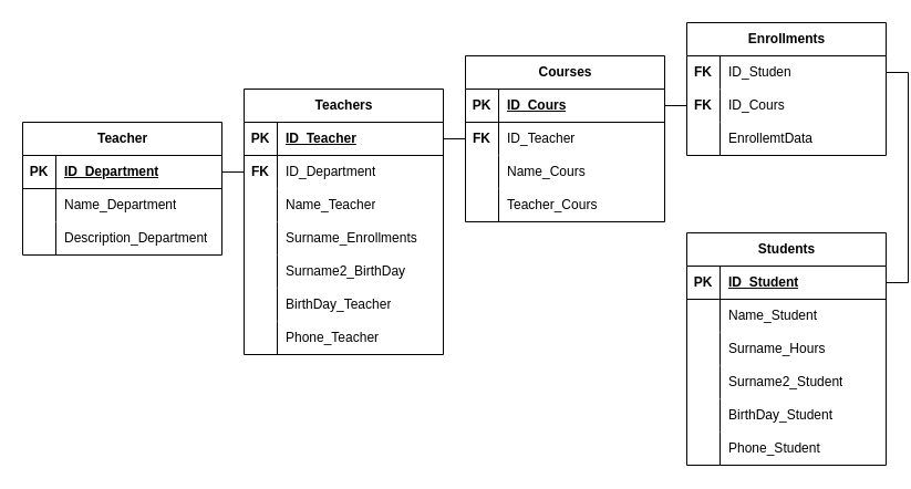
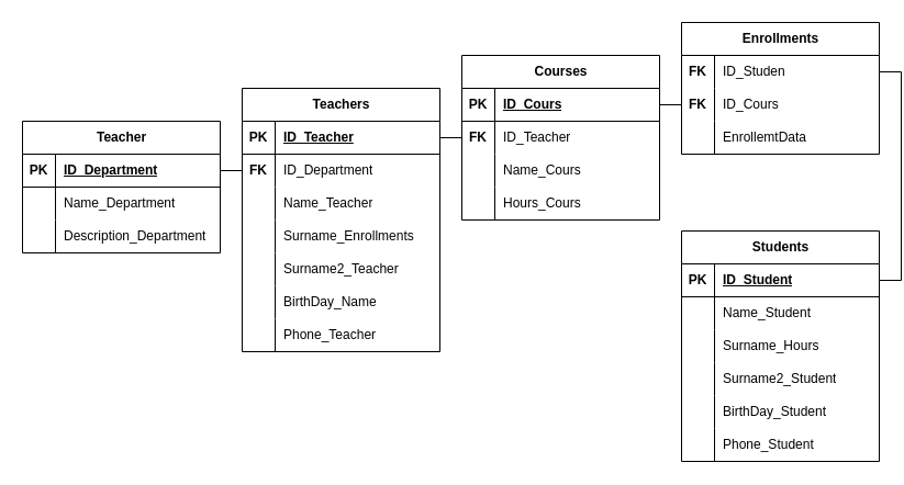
  <mxCell id="0" />
  <mxCell id="1" parent="0" />
  <mxCell id="2" value="Teacher" style="shape=table;startSize=30;container=1;collapsible=1;childLayout=tableLayout;fixedRows=1;rowLines=0;fontStyle=1;align=center;resizeLast=1;html=1;" vertex="1" parent="1"><mxGeometry y="110" width="180" height="120" as="geometry" x="20" /></mxCell>
  <mxCell id="3" value="" style="shape=tableRow;horizontal=0;startSize=0;swimlaneHead=0;swimlaneBody=0;fillColor=none;collapsible=0;dropTarget=0;points=[[0,0.5],[1,0.5]];portConstraint=eastwest;top=0;left=0;right=0;bottom=1;" vertex="1" parent="2"><mxGeometry y="30" width="180" height="30" as="geometry" /></mxCell>
  <mxCell id="4" value="PK" style="shape=partialRectangle;connectable=0;fillColor=none;top=0;left=0;bottom=0;right=0;fontStyle=1;overflow=hidden;whiteSpace=wrap;html=1;" vertex="1" parent="3"><mxGeometry width="30" height="30" as="geometry"><mxRectangle width="30" height="30" as="alternateBounds" /></mxGeometry></mxCell>
  <mxCell id="5" value="ID_Department" style="shape=partialRectangle;connectable=0;fillColor=none;top=0;left=0;bottom=0;right=0;align=left;spacingLeft=6;fontStyle=5;overflow=hidden;whiteSpace=wrap;html=1;" vertex="1" parent="3"><mxGeometry x="30" width="150" height="30" as="geometry"><mxRectangle width="150" height="30" as="alternateBounds" /></mxGeometry></mxCell>
  <mxCell id="6" value="" style="shape=tableRow;horizontal=0;startSize=0;swimlaneHead=0;swimlaneBody=0;fillColor=none;collapsible=0;dropTarget=0;points=[[0,0.5],[1,0.5]];portConstraint=eastwest;top=0;left=0;right=0;bottom=0;" vertex="1" parent="2"><mxGeometry y="60" width="180" height="30" as="geometry" /></mxCell>
  <mxCell id="7" value="" style="shape=partialRectangle;connectable=0;fillColor=none;top=0;left=0;bottom=0;right=0;editable=1;overflow=hidden;whiteSpace=wrap;html=1;" vertex="1" parent="6"><mxGeometry width="30" height="30" as="geometry"><mxRectangle width="30" height="30" as="alternateBounds" /></mxGeometry></mxCell>
  <mxCell id="8" value="Name_Department" style="shape=partialRectangle;connectable=0;fillColor=none;top=0;left=0;bottom=0;right=0;align=left;spacingLeft=6;overflow=hidden;whiteSpace=wrap;html=1;" vertex="1" parent="6"><mxGeometry x="30" width="150" height="30" as="geometry"><mxRectangle width="150" height="30" as="alternateBounds" /></mxGeometry></mxCell>
  <mxCell id="9" value="" style="shape=tableRow;horizontal=0;startSize=0;swimlaneHead=0;swimlaneBody=0;fillColor=none;collapsible=0;dropTarget=0;points=[[0,0.5],[1,0.5]];portConstraint=eastwest;top=0;left=0;right=0;bottom=0;" vertex="1" parent="2"><mxGeometry y="90" width="180" height="30" as="geometry" /></mxCell>
  <mxCell id="10" value="" style="shape=partialRectangle;connectable=0;fillColor=none;top=0;left=0;bottom=0;right=0;editable=1;overflow=hidden;whiteSpace=wrap;html=1;" vertex="1" parent="9"><mxGeometry width="30" height="30" as="geometry"><mxRectangle width="30" height="30" as="alternateBounds" /></mxGeometry></mxCell>
  <mxCell id="11" value="Description_Department" style="shape=partialRectangle;connectable=0;fillColor=none;top=0;left=0;bottom=0;right=0;align=left;spacingLeft=6;overflow=hidden;whiteSpace=wrap;html=1;" vertex="1" parent="9"><mxGeometry x="30" width="150" height="30" as="geometry"><mxRectangle width="150" height="30" as="alternateBounds" /></mxGeometry></mxCell>
  <mxCell id="12" value="Teachers" style="shape=table;startSize=30;container=1;collapsible=1;childLayout=tableLayout;fixedRows=1;rowLines=0;fontStyle=1;align=center;resizeLast=1;html=1;" vertex="1" parent="1"><mxGeometry x="220" y="80" width="180" height="240" as="geometry" /></mxCell>
  <mxCell id="13" value="" style="shape=tableRow;horizontal=0;startSize=0;swimlaneHead=0;swimlaneBody=0;fillColor=none;collapsible=0;dropTarget=0;points=[[0,0.5],[1,0.5]];portConstraint=eastwest;top=0;left=0;right=0;bottom=1;" vertex="1" parent="12"><mxGeometry y="30" width="180" height="30" as="geometry" /></mxCell>
  <mxCell id="14" value="PK" style="shape=partialRectangle;connectable=0;fillColor=none;top=0;left=0;bottom=0;right=0;fontStyle=1;overflow=hidden;whiteSpace=wrap;html=1;" vertex="1" parent="13"><mxGeometry width="30" height="30" as="geometry"><mxRectangle width="30" height="30" as="alternateBounds" /></mxGeometry></mxCell>
  <mxCell id="15" value="ID_Teacher" style="shape=partialRectangle;connectable=0;fillColor=none;top=0;left=0;bottom=0;right=0;align=left;spacingLeft=6;fontStyle=5;overflow=hidden;whiteSpace=wrap;html=1;" vertex="1" parent="13"><mxGeometry x="30" width="150" height="30" as="geometry"><mxRectangle width="150" height="30" as="alternateBounds" /></mxGeometry></mxCell>
  <mxCell id="16" value="" style="shape=tableRow;horizontal=0;startSize=0;swimlaneHead=0;swimlaneBody=0;fillColor=none;collapsible=0;dropTarget=0;points=[[0,0.5],[1,0.5]];portConstraint=eastwest;top=0;left=0;right=0;bottom=0;" vertex="1" parent="12"><mxGeometry y="60" width="180" height="30" as="geometry" /></mxCell>
  <mxCell id="17" value="" style="shape=partialRectangle;connectable=0;fillColor=none;top=0;left=0;bottom=0;right=0;editable=1;overflow=hidden;whiteSpace=wrap;html=1;" vertex="1" parent="16"><mxGeometry width="30" height="30" as="geometry"><mxRectangle width="30" height="30" as="alternateBounds" /></mxGeometry></mxCell>
  <mxCell id="18" value="ID_Department" style="shape=partialRectangle;connectable=0;fillColor=none;top=0;left=0;bottom=0;right=0;align=left;spacingLeft=6;overflow=hidden;whiteSpace=wrap;html=1;" vertex="1" parent="16"><mxGeometry x="30" width="150" height="30" as="geometry"><mxRectangle width="150" height="30" as="alternateBounds" /></mxGeometry></mxCell>
  <mxCell id="19" value="" style="shape=tableRow;horizontal=0;startSize=0;swimlaneHead=0;swimlaneBody=0;fillColor=none;collapsible=0;dropTarget=0;points=[[0,0.5],[1,0.5]];portConstraint=eastwest;top=0;left=0;right=0;bottom=0;" vertex="1" parent="12"><mxGeometry y="90" width="180" height="30" as="geometry" /></mxCell>
  <mxCell id="20" value="" style="shape=partialRectangle;connectable=0;fillColor=none;top=0;left=0;bottom=0;right=0;editable=1;overflow=hidden;whiteSpace=wrap;html=1;" vertex="1" parent="19"><mxGeometry width="30" height="30" as="geometry"><mxRectangle width="30" height="30" as="alternateBounds" /></mxGeometry></mxCell>
  <mxCell id="21" value="Name_Teacher" style="shape=partialRectangle;connectable=0;fillColor=none;top=0;left=0;bottom=0;right=0;align=left;spacingLeft=6;overflow=hidden;whiteSpace=wrap;html=1;" vertex="1" parent="19"><mxGeometry x="30" width="150" height="30" as="geometry"><mxRectangle width="150" height="30" as="alternateBounds" /></mxGeometry></mxCell>
  <mxCell id="22" value="" style="shape=tableRow;horizontal=0;startSize=0;swimlaneHead=0;swimlaneBody=0;fillColor=none;collapsible=0;dropTarget=0;points=[[0,0.5],[1,0.5]];portConstraint=eastwest;top=0;left=0;right=0;bottom=0;" vertex="1" parent="12"><mxGeometry y="120" width="180" height="30" as="geometry" /></mxCell>
  <mxCell id="23" value="" style="shape=partialRectangle;connectable=0;fillColor=none;top=0;left=0;bottom=0;right=0;editable=1;overflow=hidden;whiteSpace=wrap;html=1;" vertex="1" parent="22"><mxGeometry width="30" height="30" as="geometry"><mxRectangle width="30" height="30" as="alternateBounds" /></mxGeometry></mxCell>
  <mxCell id="24" value="Surname_Enrollments" style="shape=partialRectangle;connectable=0;fillColor=none;top=0;left=0;bottom=0;right=0;align=left;spacingLeft=6;overflow=hidden;whiteSpace=wrap;html=1;" vertex="1" parent="22"><mxGeometry x="30" width="150" height="30" as="geometry"><mxRectangle width="150" height="30" as="alternateBounds" /></mxGeometry></mxCell>
  <mxCell id="25" value="" style="shape=tableRow;horizontal=0;startSize=0;swimlaneHead=0;swimlaneBody=0;fillColor=none;collapsible=0;dropTarget=0;points=[[0,0.5],[1,0.5]];portConstraint=eastwest;top=0;left=0;right=0;bottom=0;" vertex="1" parent="12"><mxGeometry y="150" width="180" height="30" as="geometry" /></mxCell>
  <mxCell id="26" value="" style="shape=partialRectangle;connectable=0;fillColor=none;top=0;left=0;bottom=0;right=0;editable=1;overflow=hidden;whiteSpace=wrap;html=1;" vertex="1" parent="25"><mxGeometry width="30" height="30" as="geometry"><mxRectangle width="30" height="30" as="alternateBounds" /></mxGeometry></mxCell>
- <mxCell id="27" value="Surname2_BirthDay" style="shape=partialRectangle;connectable=0;fillColor=none;top=0;left=0;bottom=0;right=0;align=left;spacingLeft=6;overflow=hidden;whiteSpace=wrap;html=1;" vertex="1" parent="25"><mxGeometry x="30" width="150" height="30" as="geometry"><mxRectangle width="150" height="30" as="alternateBounds" /></mxGeometry></mxCell>
+ <mxCell id="27" value="Surname2_Teacher" style="shape=partialRectangle;connectable=0;fillColor=none;top=0;left=0;bottom=0;right=0;align=left;spacingLeft=6;overflow=hidden;whiteSpace=wrap;html=1;" vertex="1" parent="25"><mxGeometry x="30" width="150" height="30" as="geometry"><mxRectangle width="150" height="30" as="alternateBounds" /></mxGeometry></mxCell>
  <mxCell id="28" value="" style="shape=tableRow;horizontal=0;startSize=0;swimlaneHead=0;swimlaneBody=0;fillColor=none;collapsible=0;dropTarget=0;points=[[0,0.5],[1,0.5]];portConstraint=eastwest;top=0;left=0;right=0;bottom=0;" vertex="1" parent="12"><mxGeometry y="180" width="180" height="30" as="geometry" /></mxCell>
  <mxCell id="29" value="" style="shape=partialRectangle;connectable=0;fillColor=none;top=0;left=0;bottom=0;right=0;editable=1;overflow=hidden;whiteSpace=wrap;html=1;" vertex="1" parent="28"><mxGeometry width="30" height="30" as="geometry"><mxRectangle width="30" height="30" as="alternateBounds" /></mxGeometry></mxCell>
- <mxCell id="30" value="BirthDay_Teacher" style="shape=partialRectangle;connectable=0;fillColor=none;top=0;left=0;bottom=0;right=0;align=left;spacingLeft=6;overflow=hidden;whiteSpace=wrap;html=1;" vertex="1" parent="28"><mxGeometry x="30" width="150" height="30" as="geometry"><mxRectangle width="150" height="30" as="alternateBounds" /></mxGeometry></mxCell>
+ <mxCell id="30" value="BirthDay_Name" style="shape=partialRectangle;connectable=0;fillColor=none;top=0;left=0;bottom=0;right=0;align=left;spacingLeft=6;overflow=hidden;whiteSpace=wrap;html=1;" vertex="1" parent="28"><mxGeometry x="30" width="150" height="30" as="geometry"><mxRectangle width="150" height="30" as="alternateBounds" /></mxGeometry></mxCell>
  <mxCell id="31" value="" style="shape=tableRow;horizontal=0;startSize=0;swimlaneHead=0;swimlaneBody=0;fillColor=none;collapsible=0;dropTarget=0;points=[[0,0.5],[1,0.5]];portConstraint=eastwest;top=0;left=0;right=0;bottom=0;" vertex="1" parent="12"><mxGeometry y="210" width="180" height="30" as="geometry" /></mxCell>
  <mxCell id="32" value="" style="shape=partialRectangle;connectable=0;fillColor=none;top=0;left=0;bottom=0;right=0;editable=1;overflow=hidden;whiteSpace=wrap;html=1;" vertex="1" parent="31"><mxGeometry width="30" height="30" as="geometry"><mxRectangle width="30" height="30" as="alternateBounds" /></mxGeometry></mxCell>
  <mxCell id="33" value="Phone_Teacher" style="shape=partialRectangle;connectable=0;fillColor=none;top=0;left=0;bottom=0;right=0;align=left;spacingLeft=6;overflow=hidden;whiteSpace=wrap;html=1;" vertex="1" parent="31"><mxGeometry x="30" width="150" height="30" as="geometry"><mxRectangle width="150" height="30" as="alternateBounds" /></mxGeometry></mxCell>
  <mxCell id="34" value="Courses" style="shape=table;startSize=30;container=1;collapsible=1;childLayout=tableLayout;fixedRows=1;rowLines=0;fontStyle=1;align=center;resizeLast=1;html=1;" vertex="1" parent="1"><mxGeometry x="420" y="50" width="180" height="150" as="geometry" /></mxCell>
  <mxCell id="35" value="" style="shape=tableRow;horizontal=0;startSize=0;swimlaneHead=0;swimlaneBody=0;fillColor=none;collapsible=0;dropTarget=0;points=[[0,0.5],[1,0.5]];portConstraint=eastwest;top=0;left=0;right=0;bottom=1;" vertex="1" parent="34"><mxGeometry y="30" width="180" height="30" as="geometry" /></mxCell>
  <mxCell id="36" value="PK" style="shape=partialRectangle;connectable=0;fillColor=none;top=0;left=0;bottom=0;right=0;fontStyle=1;overflow=hidden;whiteSpace=wrap;html=1;" vertex="1" parent="35"><mxGeometry width="30" height="30" as="geometry"><mxRectangle width="30" height="30" as="alternateBounds" /></mxGeometry></mxCell>
  <mxCell id="37" value="ID_Cours" style="shape=partialRectangle;connectable=0;fillColor=none;top=0;left=0;bottom=0;right=0;align=left;spacingLeft=6;fontStyle=5;overflow=hidden;whiteSpace=wrap;html=1;" vertex="1" parent="35"><mxGeometry x="30" width="150" height="30" as="geometry"><mxRectangle width="150" height="30" as="alternateBounds" /></mxGeometry></mxCell>
  <mxCell id="38" value="" style="shape=tableRow;horizontal=0;startSize=0;swimlaneHead=0;swimlaneBody=0;fillColor=none;collapsible=0;dropTarget=0;points=[[0,0.5],[1,0.5]];portConstraint=eastwest;top=0;left=0;right=0;bottom=0;" vertex="1" parent="34"><mxGeometry y="60" width="180" height="30" as="geometry" /></mxCell>
  <mxCell id="39" value="" style="shape=partialRectangle;connectable=0;fillColor=none;top=0;left=0;bottom=0;right=0;editable=1;overflow=hidden;whiteSpace=wrap;html=1;" vertex="1" parent="38"><mxGeometry width="30" height="30" as="geometry"><mxRectangle width="30" height="30" as="alternateBounds" /></mxGeometry></mxCell>
  <mxCell id="40" value="ID_Teacher" style="shape=partialRectangle;connectable=0;fillColor=none;top=0;left=0;bottom=0;right=0;align=left;spacingLeft=6;overflow=hidden;whiteSpace=wrap;html=1;" vertex="1" parent="38"><mxGeometry x="30" width="150" height="30" as="geometry"><mxRectangle width="150" height="30" as="alternateBounds" /></mxGeometry></mxCell>
  <mxCell id="41" value="" style="shape=tableRow;horizontal=0;startSize=0;swimlaneHead=0;swimlaneBody=0;fillColor=none;collapsible=0;dropTarget=0;points=[[0,0.5],[1,0.5]];portConstraint=eastwest;top=0;left=0;right=0;bottom=0;" vertex="1" parent="34"><mxGeometry y="90" width="180" height="30" as="geometry" /></mxCell>
  <mxCell id="42" value="" style="shape=partialRectangle;connectable=0;fillColor=none;top=0;left=0;bottom=0;right=0;editable=1;overflow=hidden;whiteSpace=wrap;html=1;" vertex="1" parent="41"><mxGeometry width="30" height="30" as="geometry"><mxRectangle width="30" height="30" as="alternateBounds" /></mxGeometry></mxCell>
  <mxCell id="43" value="Name_Cours" style="shape=partialRectangle;connectable=0;fillColor=none;top=0;left=0;bottom=0;right=0;align=left;spacingLeft=6;overflow=hidden;whiteSpace=wrap;html=1;" vertex="1" parent="41"><mxGeometry x="30" width="150" height="30" as="geometry"><mxRectangle width="150" height="30" as="alternateBounds" /></mxGeometry></mxCell>
  <mxCell id="44" value="" style="shape=tableRow;horizontal=0;startSize=0;swimlaneHead=0;swimlaneBody=0;fillColor=none;collapsible=0;dropTarget=0;points=[[0,0.5],[1,0.5]];portConstraint=eastwest;top=0;left=0;right=0;bottom=0;" vertex="1" parent="34"><mxGeometry y="120" width="180" height="30" as="geometry" /></mxCell>
  <mxCell id="45" value="" style="shape=partialRectangle;connectable=0;fillColor=none;top=0;left=0;bottom=0;right=0;editable=1;overflow=hidden;whiteSpace=wrap;html=1;" vertex="1" parent="44"><mxGeometry width="30" height="30" as="geometry"><mxRectangle width="30" height="30" as="alternateBounds" /></mxGeometry></mxCell>
- <mxCell id="46" value="Teacher_Cours" style="shape=partialRectangle;connectable=0;fillColor=none;top=0;left=0;bottom=0;right=0;align=left;spacingLeft=6;overflow=hidden;whiteSpace=wrap;html=1;" vertex="1" parent="44"><mxGeometry x="30" width="150" height="30" as="geometry"><mxRectangle width="150" height="30" as="alternateBounds" /></mxGeometry></mxCell>
+ <mxCell id="46" value="Hours_Cours" style="shape=partialRectangle;connectable=0;fillColor=none;top=0;left=0;bottom=0;right=0;align=left;spacingLeft=6;overflow=hidden;whiteSpace=wrap;html=1;" vertex="1" parent="44"><mxGeometry x="30" width="150" height="30" as="geometry"><mxRectangle width="150" height="30" as="alternateBounds" /></mxGeometry></mxCell>
  <mxCell id="47" value="Students" style="shape=table;startSize=30;container=1;collapsible=1;childLayout=tableLayout;fixedRows=1;rowLines=0;fontStyle=1;align=center;resizeLast=1;html=1;" vertex="1" parent="1"><mxGeometry x="620" y="210" width="180" height="210" as="geometry" /></mxCell>
  <mxCell id="48" value="" style="shape=tableRow;horizontal=0;startSize=0;swimlaneHead=0;swimlaneBody=0;fillColor=none;collapsible=0;dropTarget=0;points=[[0,0.5],[1,0.5]];portConstraint=eastwest;top=0;left=0;right=0;bottom=1;" vertex="1" parent="47"><mxGeometry y="30" width="180" height="30" as="geometry" /></mxCell>
  <mxCell id="49" value="PK" style="shape=partialRectangle;connectable=0;fillColor=none;top=0;left=0;bottom=0;right=0;fontStyle=1;overflow=hidden;whiteSpace=wrap;html=1;" vertex="1" parent="48"><mxGeometry width="30" height="30" as="geometry"><mxRectangle width="30" height="30" as="alternateBounds" /></mxGeometry></mxCell>
  <mxCell id="50" value="ID_Student" style="shape=partialRectangle;connectable=0;fillColor=none;top=0;left=0;bottom=0;right=0;align=left;spacingLeft=6;fontStyle=5;overflow=hidden;whiteSpace=wrap;html=1;" vertex="1" parent="48"><mxGeometry x="30" width="150" height="30" as="geometry"><mxRectangle width="150" height="30" as="alternateBounds" /></mxGeometry></mxCell>
  <mxCell id="51" value="" style="shape=tableRow;horizontal=0;startSize=0;swimlaneHead=0;swimlaneBody=0;fillColor=none;collapsible=0;dropTarget=0;points=[[0,0.5],[1,0.5]];portConstraint=eastwest;top=0;left=0;right=0;bottom=0;" vertex="1" parent="47"><mxGeometry y="60" width="180" height="30" as="geometry" /></mxCell>
  <mxCell id="52" value="" style="shape=partialRectangle;connectable=0;fillColor=none;top=0;left=0;bottom=0;right=0;editable=1;overflow=hidden;whiteSpace=wrap;html=1;" vertex="1" parent="51"><mxGeometry width="30" height="30" as="geometry"><mxRectangle width="30" height="30" as="alternateBounds" /></mxGeometry></mxCell>
  <mxCell id="53" value="Name_Student" style="shape=partialRectangle;connectable=0;fillColor=none;top=0;left=0;bottom=0;right=0;align=left;spacingLeft=6;overflow=hidden;whiteSpace=wrap;html=1;" vertex="1" parent="51"><mxGeometry x="30" width="150" height="30" as="geometry"><mxRectangle width="150" height="30" as="alternateBounds" /></mxGeometry></mxCell>
  <mxCell id="54" value="" style="shape=tableRow;horizontal=0;startSize=0;swimlaneHead=0;swimlaneBody=0;fillColor=none;collapsible=0;dropTarget=0;points=[[0,0.5],[1,0.5]];portConstraint=eastwest;top=0;left=0;right=0;bottom=0;" vertex="1" parent="47"><mxGeometry y="90" width="180" height="30" as="geometry" /></mxCell>
  <mxCell id="55" value="" style="shape=partialRectangle;connectable=0;fillColor=none;top=0;left=0;bottom=0;right=0;editable=1;overflow=hidden;whiteSpace=wrap;html=1;" vertex="1" parent="54"><mxGeometry width="30" height="30" as="geometry"><mxRectangle width="30" height="30" as="alternateBounds" /></mxGeometry></mxCell>
  <mxCell id="56" value="Surname_Hours" style="shape=partialRectangle;connectable=0;fillColor=none;top=0;left=0;bottom=0;right=0;align=left;spacingLeft=6;overflow=hidden;whiteSpace=wrap;html=1;" vertex="1" parent="54"><mxGeometry x="30" width="150" height="30" as="geometry"><mxRectangle width="150" height="30" as="alternateBounds" /></mxGeometry></mxCell>
  <mxCell id="57" value="" style="shape=tableRow;horizontal=0;startSize=0;swimlaneHead=0;swimlaneBody=0;fillColor=none;collapsible=0;dropTarget=0;points=[[0,0.5],[1,0.5]];portConstraint=eastwest;top=0;left=0;right=0;bottom=0;" vertex="1" parent="47"><mxGeometry y="120" width="180" height="30" as="geometry" /></mxCell>
  <mxCell id="58" value="" style="shape=partialRectangle;connectable=0;fillColor=none;top=0;left=0;bottom=0;right=0;editable=1;overflow=hidden;whiteSpace=wrap;html=1;" vertex="1" parent="57"><mxGeometry width="30" height="30" as="geometry"><mxRectangle width="30" height="30" as="alternateBounds" /></mxGeometry></mxCell>
  <mxCell id="59" value="Surname2_Student" style="shape=partialRectangle;connectable=0;fillColor=none;top=0;left=0;bottom=0;right=0;align=left;spacingLeft=6;overflow=hidden;whiteSpace=wrap;html=1;" vertex="1" parent="57"><mxGeometry x="30" width="150" height="30" as="geometry"><mxRectangle width="150" height="30" as="alternateBounds" /></mxGeometry></mxCell>
  <mxCell id="60" value="" style="shape=tableRow;horizontal=0;startSize=0;swimlaneHead=0;swimlaneBody=0;fillColor=none;collapsible=0;dropTarget=0;points=[[0,0.5],[1,0.5]];portConstraint=eastwest;top=0;left=0;right=0;bottom=0;" vertex="1" parent="47"><mxGeometry y="150" width="180" height="30" as="geometry" /></mxCell>
  <mxCell id="61" value="" style="shape=partialRectangle;connectable=0;fillColor=none;top=0;left=0;bottom=0;right=0;editable=1;overflow=hidden;whiteSpace=wrap;html=1;" vertex="1" parent="60"><mxGeometry width="30" height="30" as="geometry"><mxRectangle width="30" height="30" as="alternateBounds" /></mxGeometry></mxCell>
  <mxCell id="62" value="BirthDay_Student" style="shape=partialRectangle;connectable=0;fillColor=none;top=0;left=0;bottom=0;right=0;align=left;spacingLeft=6;overflow=hidden;whiteSpace=wrap;html=1;" vertex="1" parent="60"><mxGeometry x="30" width="150" height="30" as="geometry"><mxRectangle width="150" height="30" as="alternateBounds" /></mxGeometry></mxCell>
  <mxCell id="63" value="" style="shape=tableRow;horizontal=0;startSize=0;swimlaneHead=0;swimlaneBody=0;fillColor=none;collapsible=0;dropTarget=0;points=[[0,0.5],[1,0.5]];portConstraint=eastwest;top=0;left=0;right=0;bottom=0;" vertex="1" parent="47"><mxGeometry y="180" width="180" height="30" as="geometry" /></mxCell>
  <mxCell id="64" value="" style="shape=partialRectangle;connectable=0;fillColor=none;top=0;left=0;bottom=0;right=0;editable=1;overflow=hidden;whiteSpace=wrap;html=1;" vertex="1" parent="63"><mxGeometry width="30" height="30" as="geometry"><mxRectangle width="30" height="30" as="alternateBounds" /></mxGeometry></mxCell>
  <mxCell id="65" value="Phone_Student" style="shape=partialRectangle;connectable=0;fillColor=none;top=0;left=0;bottom=0;right=0;align=left;spacingLeft=6;overflow=hidden;whiteSpace=wrap;html=1;" vertex="1" parent="63"><mxGeometry x="30" width="150" height="30" as="geometry"><mxRectangle width="150" height="30" as="alternateBounds" /></mxGeometry></mxCell>
  <mxCell id="66" value="Enrollments" style="shape=table;startSize=30;container=1;collapsible=1;childLayout=tableLayout;fixedRows=1;rowLines=0;fontStyle=1;align=center;resizeLast=1;html=1;" vertex="1" parent="1"><mxGeometry x="620" y="20" width="180" height="120" as="geometry" /></mxCell>
  <mxCell id="67" value="" style="shape=tableRow;horizontal=0;startSize=0;swimlaneHead=0;swimlaneBody=0;fillColor=none;collapsible=0;dropTarget=0;points=[[0,0.5],[1,0.5]];portConstraint=eastwest;top=0;left=0;right=0;bottom=0;" vertex="1" parent="66"><mxGeometry y="30" width="180" height="30" as="geometry" /></mxCell>
  <mxCell id="68" value="" style="shape=partialRectangle;connectable=0;fillColor=none;top=0;left=0;bottom=0;right=0;editable=1;overflow=hidden;whiteSpace=wrap;html=1;" vertex="1" parent="67"><mxGeometry width="30" height="30" as="geometry"><mxRectangle width="30" height="30" as="alternateBounds" /></mxGeometry></mxCell>
  <mxCell id="69" value="ID_Studen" style="shape=partialRectangle;connectable=0;fillColor=none;top=0;left=0;bottom=0;right=0;align=left;spacingLeft=6;overflow=hidden;whiteSpace=wrap;html=1;" vertex="1" parent="67"><mxGeometry x="30" width="150" height="30" as="geometry"><mxRectangle width="150" height="30" as="alternateBounds" /></mxGeometry></mxCell>
  <mxCell id="70" value="" style="shape=tableRow;horizontal=0;startSize=0;swimlaneHead=0;swimlaneBody=0;fillColor=none;collapsible=0;dropTarget=0;points=[[0,0.5],[1,0.5]];portConstraint=eastwest;top=0;left=0;right=0;bottom=0;" vertex="1" parent="66"><mxGeometry y="60" width="180" height="30" as="geometry" /></mxCell>
  <mxCell id="71" value="" style="shape=partialRectangle;connectable=0;fillColor=none;top=0;left=0;bottom=0;right=0;editable=1;overflow=hidden;whiteSpace=wrap;html=1;" vertex="1" parent="70"><mxGeometry width="30" height="30" as="geometry"><mxRectangle width="30" height="30" as="alternateBounds" /></mxGeometry></mxCell>
  <mxCell id="72" value="ID_Cours" style="shape=partialRectangle;connectable=0;fillColor=none;top=0;left=0;bottom=0;right=0;align=left;spacingLeft=6;overflow=hidden;whiteSpace=wrap;html=1;" vertex="1" parent="70"><mxGeometry x="30" width="150" height="30" as="geometry"><mxRectangle width="150" height="30" as="alternateBounds" /></mxGeometry></mxCell>
  <mxCell id="73" value="" style="shape=tableRow;horizontal=0;startSize=0;swimlaneHead=0;swimlaneBody=0;fillColor=none;collapsible=0;dropTarget=0;points=[[0,0.5],[1,0.5]];portConstraint=eastwest;top=0;left=0;right=0;bottom=0;" vertex="1" parent="66"><mxGeometry y="90" width="180" height="30" as="geometry" /></mxCell>
  <mxCell id="74" value="" style="shape=partialRectangle;connectable=0;fillColor=none;top=0;left=0;bottom=0;right=0;editable=1;overflow=hidden;whiteSpace=wrap;html=1;" vertex="1" parent="73"><mxGeometry width="30" height="30" as="geometry"><mxRectangle width="30" height="30" as="alternateBounds" /></mxGeometry></mxCell>
  <mxCell id="75" value="EnrollemtData" style="shape=partialRectangle;connectable=0;fillColor=none;top=0;left=0;bottom=0;right=0;align=left;spacingLeft=6;overflow=hidden;whiteSpace=wrap;html=1;" vertex="1" parent="73"><mxGeometry x="30" width="150" height="30" as="geometry"><mxRectangle width="150" height="30" as="alternateBounds" /></mxGeometry></mxCell>
  <mxCell id="76" value="" style="endArrow=none;html=1;rounded=0;entryX=1;entryY=0.5;entryDx=0;entryDy=0;" edge="1" parent="1" target="3"><mxGeometry relative="1" as="geometry"><mxPoint x="220" y="155" as="sourcePoint" /><mxPoint x="850" y="340" as="targetPoint" /></mxGeometry></mxCell>
  <mxCell id="77" value="FK" style="shape=partialRectangle;connectable=0;fillColor=none;top=0;left=0;bottom=0;right=0;fontStyle=1;overflow=hidden;whiteSpace=wrap;html=1;" vertex="1" parent="1"><mxGeometry x="220" y="140" width="30" height="30" as="geometry"><mxRectangle width="30" height="30" as="alternateBounds" /></mxGeometry></mxCell>
  <mxCell id="78" value="" style="endArrow=none;html=1;rounded=0;exitX=0;exitY=0.5;exitDx=0;exitDy=0;entryX=1;entryY=0.5;entryDx=0;entryDy=0;" edge="1" parent="1" source="38" target="13"><mxGeometry relative="1" as="geometry"><mxPoint x="320" y="260" as="sourcePoint" /><mxPoint x="530" y="310" as="targetPoint" /></mxGeometry></mxCell>
  <mxCell id="79" style="edgeStyle=orthogonalEdgeStyle;rounded=0;orthogonalLoop=1;jettySize=auto;html=1;exitX=0;exitY=0.5;exitDx=0;exitDy=0;entryX=1;entryY=0.5;entryDx=0;entryDy=0;endArrow=none;endFill=0;" edge="1" parent="1" source="70" target="35"><mxGeometry relative="1" as="geometry" /></mxCell>
  <mxCell id="80" style="edgeStyle=orthogonalEdgeStyle;rounded=0;orthogonalLoop=1;jettySize=auto;html=1;exitX=1;exitY=0.5;exitDx=0;exitDy=0;entryX=1;entryY=0.5;entryDx=0;entryDy=0;endArrow=none;endFill=0;" edge="1" parent="1" source="48" target="67"><mxGeometry relative="1" as="geometry" /></mxCell>
  <mxCell id="81" value="FK" style="shape=partialRectangle;connectable=0;fillColor=none;top=0;left=0;bottom=0;right=0;fontStyle=1;overflow=hidden;whiteSpace=wrap;html=1;" vertex="1" parent="1"><mxGeometry x="420" y="110" width="30" height="30" as="geometry"><mxRectangle width="30" height="30" as="alternateBounds" /></mxGeometry></mxCell>
  <mxCell id="82" value="FK" style="shape=partialRectangle;connectable=0;fillColor=none;top=0;left=0;bottom=0;right=0;fontStyle=1;overflow=hidden;whiteSpace=wrap;html=1;" vertex="1" parent="1"><mxGeometry x="620" y="50" width="30" height="30" as="geometry"><mxRectangle width="30" height="30" as="alternateBounds" /></mxGeometry></mxCell>
  <mxCell id="83" value="FK" style="shape=partialRectangle;connectable=0;fillColor=none;top=0;left=0;bottom=0;right=0;fontStyle=1;overflow=hidden;whiteSpace=wrap;html=1;" vertex="1" parent="1"><mxGeometry x="620" y="80" width="30" height="30" as="geometry"><mxRectangle width="30" height="30" as="alternateBounds" /></mxGeometry></mxCell>
